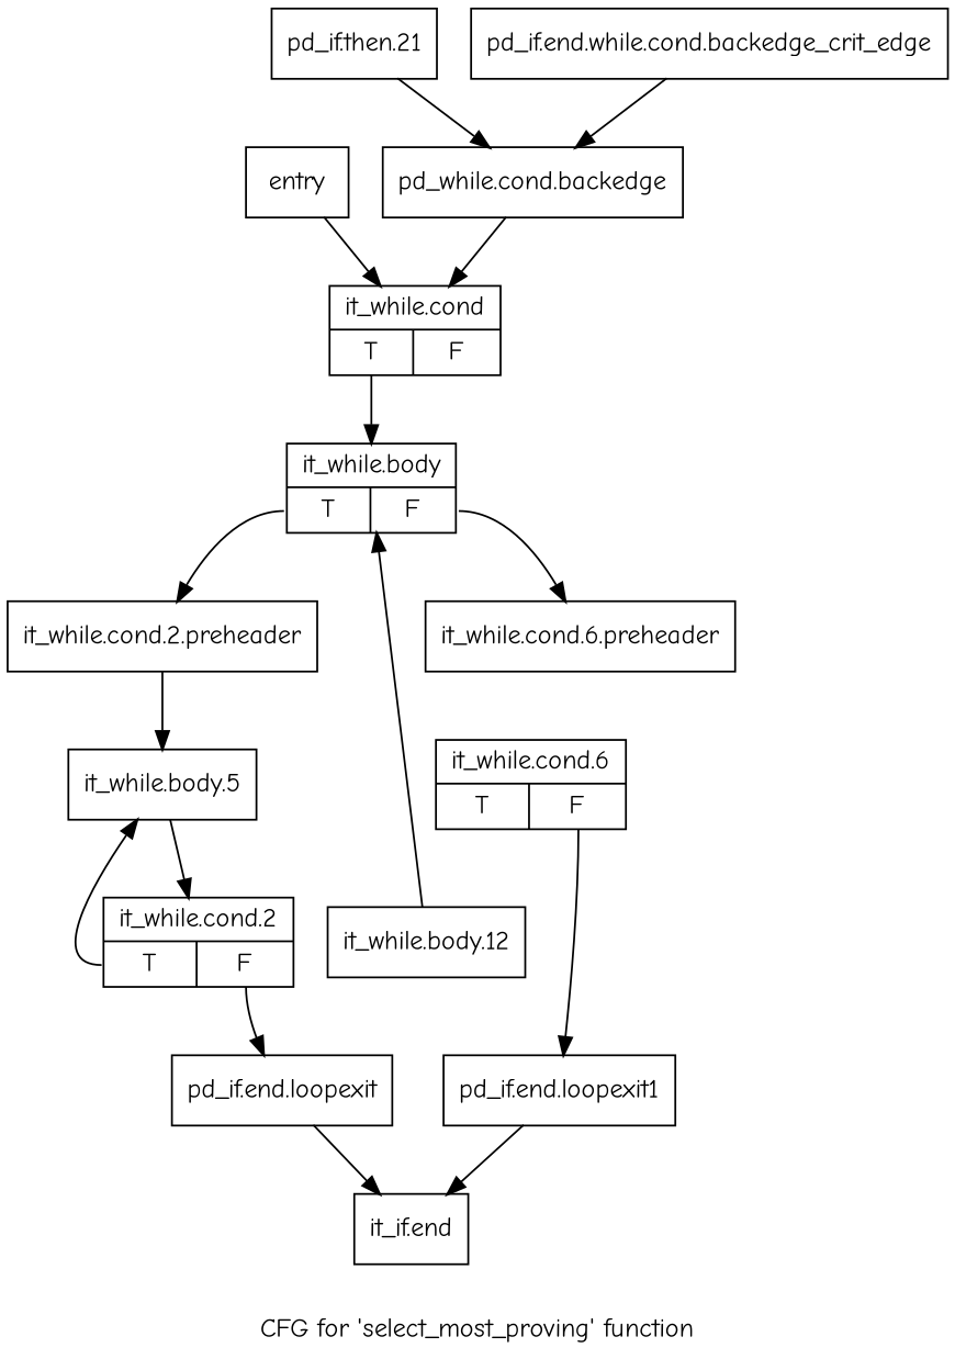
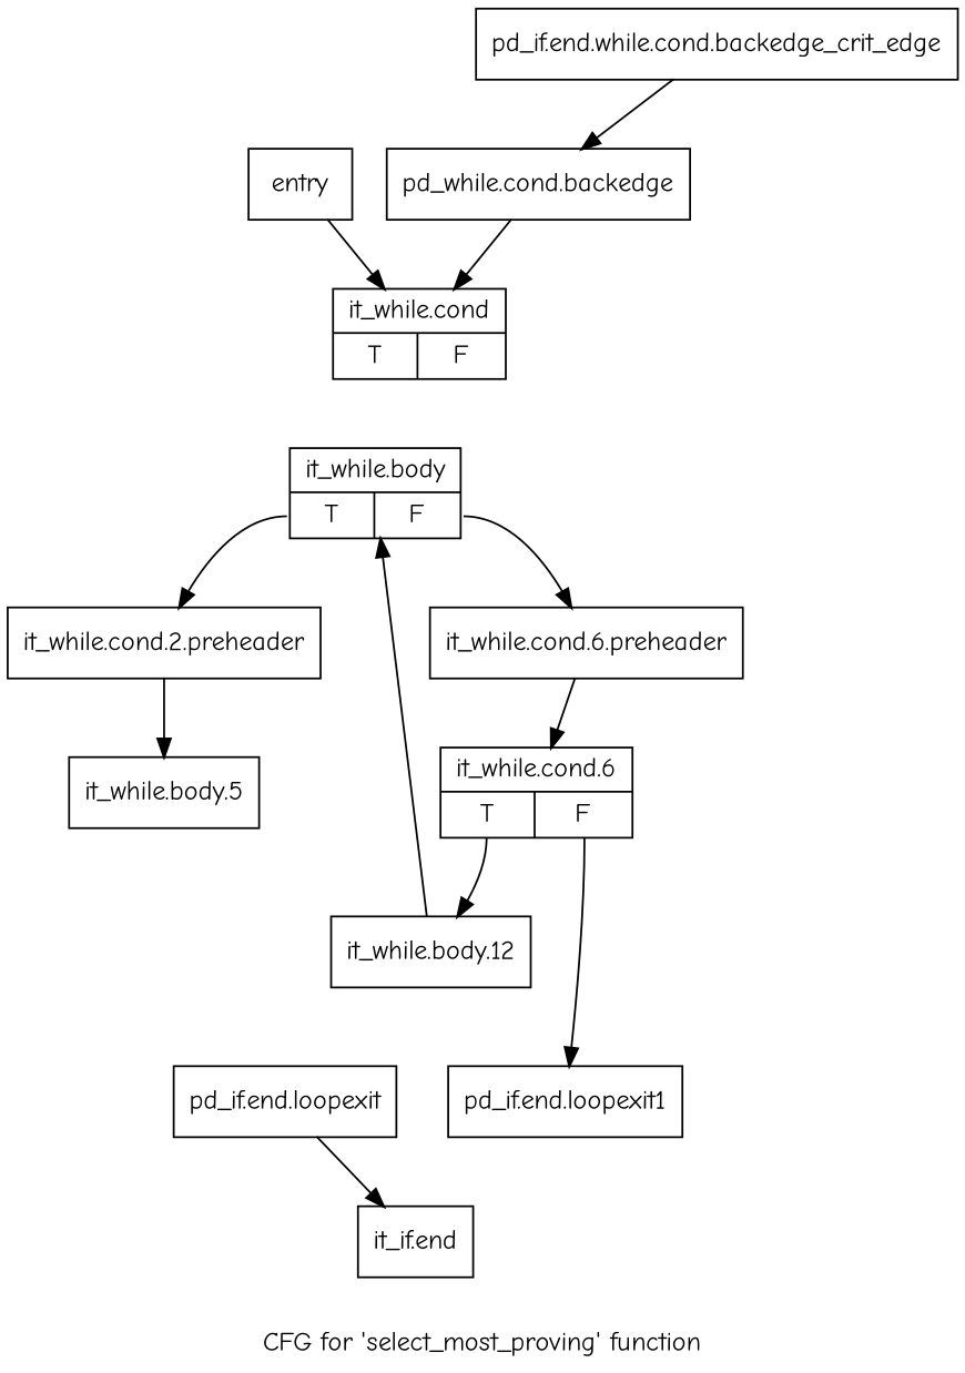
  digraph {
    fontname="Comic Neue"
    label="CFG for 'select_most_proving' function"
    node [fontname="Comic Neue" shape=record]
    edge [fontname="Comic Neue"]
    n1 [label="{entry}"]
    n2 [label="{it_while.cond|{<s0>T|<s1>F}}"]
    n3 [label="{it_while.body|{<s0>T|<s1>F}}"]
    n4 [label="{it_while.cond.2.preheader}"]
    n5 [label="{it_while.cond.6.preheader}"]
    n6 [label="{it_while.body.5}"]
    n7 [label="{it_while.cond.6|{<s0>T|<s1>F}}"]
-   n8 [label="{it_while.cond.2|{<s0>T|<s1>F}}"]
    n9 [label="{pd_if.end.loopexit}"]
    n10 [label="{it_while.body.12}"]
    n11 [label="{pd_if.end.loopexit1}"]
    n12 [label="{it_if.end}"]
-   n13 [label="{pd_if.then.21}"]
    n14 [label="{pd_while.cond.backedge}"]
    n15 [label="{pd_if.end.while.cond.backedge_crit_edge}"]
    n1 -> n2
-   n2 -> n3 [tailport=s0]
    n3 -> n4 [tailport=s0]
    n3 -> n5 [tailport=s1]
    n4 -> n6
-   n6 -> n8
+   n5 -> n7
+   n7 -> n10 [tailport=s0]
    n7 -> n11 [tailport=s1]
-   n8 -> n6 [tailport=s0]
-   n8 -> n9 [tailport=s1]
    n9 -> n12
    n10 -> n3
-   n11 -> n12
-   n13 -> n14
    n14 -> n2
    n15 -> n14
  }
